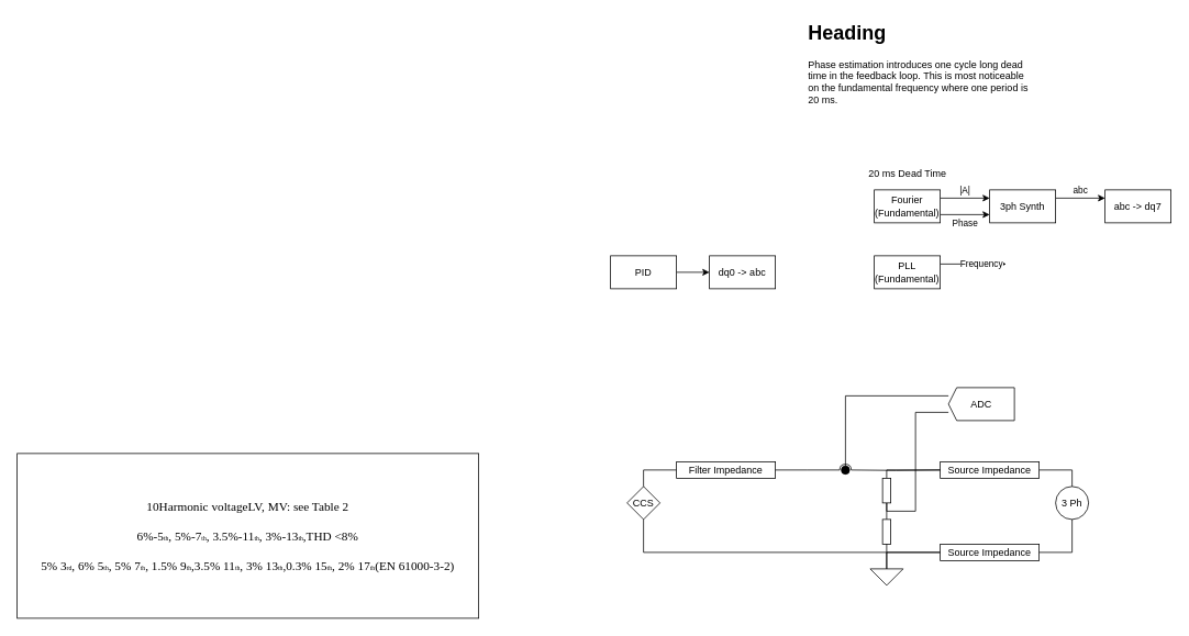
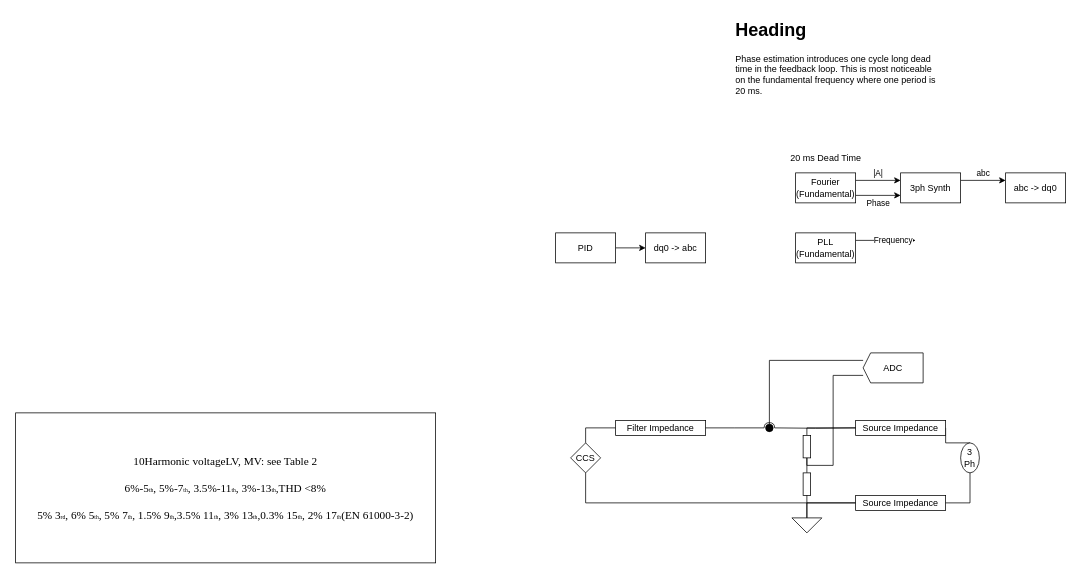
  <mxCell id="0" />
  <mxCell id="1" parent="0" />
  <mxCell id="2" value="&lt;h1&gt;Heading&lt;/h1&gt;&lt;p&gt;Phase estimation introduces one cycle long dead time in the feedback loop. This is most noticeable on the fundamental frequency where one period is 20 ms.&lt;/p&gt;" style="text;html=1;strokeColor=none;fillColor=none;spacing=5;spacingTop=-20;whiteSpace=wrap;overflow=hidden;rounded=0;" parent="1" vertex="1"><mxGeometry x="975" y="20" width="280" height="120" as="geometry" /></mxCell>
  <mxCell id="3" style="edgeStyle=orthogonalEdgeStyle;rounded=0;orthogonalLoop=1;jettySize=auto;html=1;exitX=0.5;exitY=0;exitDx=0;exitDy=0;entryX=1;entryY=0.5;entryDx=0;entryDy=0;endArrow=none;endFill=0;" parent="1" source="4" target="18" edge="1"><mxGeometry relative="1" as="geometry" /></mxCell>
- <mxCell id="4" value="3 Ph" style="ellipse;whiteSpace=wrap;html=1;aspect=fixed;" parent="1" vertex="1"><mxGeometry x="1280" y="590" width="40" height="40" as="geometry" /></mxCell>
- <mxCell id="5" value="abc -&amp;gt; dq7" style="rounded=0;whiteSpace=wrap;html=1;" parent="1" vertex="1"><mxGeometry x="1340" y="230" width="80" height="40" as="geometry" /></mxCell>
+ <mxCell id="4" value="3 Ph" style="ellipse;whiteSpace=wrap;html=1;aspect=fixed;" parent="1" vertex="1"><mxGeometry x="1280" y="590" width="25" height="40" as="geometry" /></mxCell>
+ <mxCell id="5" value="abc -&amp;gt; dq0" style="rounded=0;whiteSpace=wrap;html=1;" parent="1" vertex="1"><mxGeometry x="1340" y="230" width="80" height="40" as="geometry" /></mxCell>
  <mxCell id="6" value="|A|" style="edgeStyle=orthogonalEdgeStyle;rounded=0;orthogonalLoop=1;jettySize=auto;html=1;exitX=1;exitY=0.25;exitDx=0;exitDy=0;entryX=0;entryY=0.25;entryDx=0;entryDy=0;" parent="1" source="8" target="12" edge="1"><mxGeometry y="10" relative="1" as="geometry"><mxPoint as="offset" /></mxGeometry></mxCell>
  <mxCell id="7" value="Phase" style="edgeStyle=orthogonalEdgeStyle;rounded=0;orthogonalLoop=1;jettySize=auto;html=1;exitX=1;exitY=0.75;exitDx=0;exitDy=0;entryX=0;entryY=0.75;entryDx=0;entryDy=0;" parent="1" source="8" target="12" edge="1"><mxGeometry y="-10" relative="1" as="geometry"><mxPoint as="offset" /></mxGeometry></mxCell>
  <mxCell id="8" value="Fourier&lt;br&gt;(Fundamental)" style="rounded=0;whiteSpace=wrap;html=1;" parent="1" vertex="1"><mxGeometry x="1060" y="230" width="80" height="40" as="geometry" /></mxCell>
  <mxCell id="9" value="Frequency" style="edgeStyle=orthogonalEdgeStyle;rounded=0;orthogonalLoop=1;jettySize=auto;html=1;exitX=1;exitY=0.25;exitDx=0;exitDy=0;" parent="1" source="10" edge="1"><mxGeometry y="10" relative="1" as="geometry"><mxPoint x="1220" y="320" as="targetPoint" /><mxPoint as="offset" /></mxGeometry></mxCell>
  <mxCell id="10" value="PLL&lt;br&gt;(Fundamental)" style="rounded=0;whiteSpace=wrap;html=1;" parent="1" vertex="1"><mxGeometry x="1060" y="310" width="80" height="40" as="geometry" /></mxCell>
  <mxCell id="11" value="abc" style="edgeStyle=orthogonalEdgeStyle;rounded=0;orthogonalLoop=1;jettySize=auto;html=1;exitX=1;exitY=0.25;exitDx=0;exitDy=0;entryX=0;entryY=0.25;entryDx=0;entryDy=0;" parent="1" source="12" target="5" edge="1"><mxGeometry y="10" relative="1" as="geometry"><mxPoint as="offset" /></mxGeometry></mxCell>
  <mxCell id="12" value="3ph Synth" style="rounded=0;whiteSpace=wrap;html=1;" parent="1" vertex="1"><mxGeometry x="1200" y="230" width="80" height="40" as="geometry" /></mxCell>
  <mxCell id="13" style="edgeStyle=orthogonalEdgeStyle;rounded=0;orthogonalLoop=1;jettySize=auto;html=1;exitX=1;exitY=0.5;exitDx=0;exitDy=0;entryX=0;entryY=0.5;entryDx=0;entryDy=0;" parent="1" source="14" target="15" edge="1"><mxGeometry relative="1" as="geometry" /></mxCell>
  <mxCell id="14" value="PID" style="rounded=0;whiteSpace=wrap;html=1;" parent="1" vertex="1"><mxGeometry x="740" y="310" width="80" height="40" as="geometry" /></mxCell>
  <mxCell id="15" value="dq0 -&amp;gt; abc" style="rounded=0;whiteSpace=wrap;html=1;" parent="1" vertex="1"><mxGeometry x="860" y="310" width="80" height="40" as="geometry" /></mxCell>
  <mxCell id="16" style="edgeStyle=orthogonalEdgeStyle;rounded=0;orthogonalLoop=1;jettySize=auto;html=1;exitX=0.5;exitY=0;exitDx=0;exitDy=0;entryX=0;entryY=0.5;entryDx=0;entryDy=0;endArrow=none;endFill=0;" parent="1" source="20" target="17" edge="1"><mxGeometry relative="1" as="geometry"><mxPoint x="780" y="580" as="sourcePoint" /></mxGeometry></mxCell>
  <mxCell id="17" value="Filter Impedance" style="rounded=0;whiteSpace=wrap;html=1;" parent="1" vertex="1"><mxGeometry x="820" y="560" width="120" height="20" as="geometry" /></mxCell>
  <mxCell id="18" value="Source Impedance" style="rounded=0;whiteSpace=wrap;html=1;" parent="1" vertex="1"><mxGeometry x="1140" y="560" width="120" height="20" as="geometry" /></mxCell>
  <mxCell id="19" style="edgeStyle=orthogonalEdgeStyle;rounded=0;orthogonalLoop=1;jettySize=auto;html=1;exitX=0.5;exitY=1;exitDx=0;exitDy=0;entryX=0;entryY=0.5;entryDx=0;entryDy=0;endArrow=none;endFill=0;" parent="1" source="20" target="36" edge="1"><mxGeometry relative="1" as="geometry"><mxPoint x="1064.52" y="710.48" as="targetPoint" /><Array as="points"><mxPoint x="780" y="670" /><mxPoint x="1075" y="670" /></Array></mxGeometry></mxCell>
  <mxCell id="20" value="CCS" style="rhombus;whiteSpace=wrap;html=1;" parent="1" vertex="1"><mxGeometry x="760" y="590" width="40" height="40" as="geometry" /></mxCell>
  <mxCell id="21" style="edgeStyle=orthogonalEdgeStyle;rounded=0;orthogonalLoop=1;jettySize=auto;html=1;entryX=0.5;entryY=1;entryDx=0;entryDy=0;exitX=0;exitY=0.5;exitDx=0;exitDy=0;endArrow=none;endFill=0;" parent="1" source="37" target="4" edge="1"><mxGeometry relative="1" as="geometry"><mxPoint x="1095" y="710" as="sourcePoint" /><Array as="points"><mxPoint x="1075" y="670" /><mxPoint x="1300" y="670" /></Array></mxGeometry></mxCell>
  <mxCell id="22" value="20 ms Dead Time" style="text;html=1;align=center;verticalAlign=middle;resizable=0;points=[];autosize=1;" parent="1" vertex="1"><mxGeometry x="1045" y="200" width="110" height="20" as="geometry" /></mxCell>
  <mxCell id="23" value="&lt;span style=&quot;left: 106.762px ; top: 1048.73px ; font-size: 15px ; font-family: serif ; transform: scalex(1.059)&quot;&gt;10&lt;/span&gt;&lt;span style=&quot;left: 137.567px ; top: 1048.73px ; font-size: 15px ; font-family: serif ; transform: scalex(1.127)&quot;&gt;Harmonic voltage&lt;/span&gt;&lt;span style=&quot;left: 301.313px ; top: 1048.73px ; font-size: 15px ; font-family: serif ; transform: scalex(1.03)&quot;&gt;LV, MV: see Table 2&lt;br&gt;&lt;/span&gt;&lt;span style=&quot;left: 582.221px ; top: 1048.73px ; font-size: 15px ; font-family: serif ; transform: scalex(1.057)&quot;&gt;&lt;br&gt;6%-5&lt;/span&gt;&lt;span style=&quot;left: 616.561px ; top: 1049.19px ; font-size: 7.5px ; font-family: serif ; transform: scalex(1.222)&quot;&gt;th&lt;/span&gt;&lt;span style=&quot;left: 623.693px ; top: 1048.73px ; font-size: 15px ; font-family: serif ; transform: scalex(1.05)&quot;&gt;, 5%-7&lt;/span&gt;&lt;span style=&quot;left: 665.716px ; top: 1049.19px ; font-size: 7.5px ; font-family: serif ; transform: scalex(1.222)&quot;&gt;th&lt;/span&gt;&lt;span style=&quot;left: 672.848px ; top: 1048.73px ; font-size: 15px ; font-family: serif ; transform: scalex(0.979)&quot;&gt;, &lt;/span&gt;&lt;span style=&quot;left: 582.221px ; top: 1068.73px ; font-size: 15px ; font-family: serif ; transform: scalex(1.069)&quot;&gt;3.5%-11&lt;/span&gt;&lt;span style=&quot;left: 636.428px ; top: 1069.19px ; font-size: 7.5px ; font-family: serif ; transform: scalex(1.222)&quot;&gt;th&lt;/span&gt;&lt;span style=&quot;left: 643.56px ; top: 1068.73px ; font-size: 15px ; font-family: serif ; transform: scalex(0.979)&quot;&gt;, &lt;/span&gt;&lt;span style=&quot;left: 582.222px ; top: 1088.73px ; font-size: 15px ; font-family: serif ; transform: scalex(1.057)&quot;&gt;3%-13&lt;/span&gt;&lt;span style=&quot;left: 624.508px ; top: 1089.19px ; font-size: 7.5px ; font-family: serif ; transform: scalex(1.222)&quot;&gt;th&lt;/span&gt;&lt;span style=&quot;left: 631.64px ; top: 1088.73px ; font-size: 15px ; font-family: serif&quot;&gt;,&lt;/span&gt;&lt;span style=&quot;left: 582.221px ; top: 1108.73px ; font-size: 15px ; font-family: serif ; transform: scalex(1.043)&quot;&gt;THD &amp;lt;8%&lt;br&gt;&lt;/span&gt;&lt;span style=&quot;left: 734.852px ; top: 1048.73px ; font-size: 15px ; font-family: serif ; transform: scalex(1.029)&quot;&gt;&lt;br&gt;5% 3&lt;/span&gt;&lt;span style=&quot;left: 767.024px ; top: 1049.19px ; font-size: 7.5px ; font-family: serif ; transform: scalex(1.137)&quot;&gt;rd&lt;/span&gt;&lt;span style=&quot;left: 774.277px ; top: 1048.73px ; font-size: 15px ; font-family: serif ; transform: scalex(1.028)&quot;&gt;, 6% 5&lt;/span&gt;&lt;span style=&quot;left: 814.132px ; top: 1049.19px ; font-size: 7.5px ; font-family: serif ; transform: scalex(1.222)&quot;&gt;th&lt;/span&gt;&lt;span style=&quot;left: 821.264px ; top: 1048.73px ; font-size: 15px ; font-family: serif ; transform: scalex(0.979)&quot;&gt;, &lt;/span&gt;&lt;span style=&quot;left: 734.852px ; top: 1068.73px ; font-size: 15px ; font-family: serif ; transform: scalex(1.029)&quot;&gt;5% 7&lt;/span&gt;&lt;span style=&quot;left: 767.024px ; top: 1069.19px ; font-size: 7.5px ; font-family: serif ; transform: scalex(1.222)&quot;&gt;th&lt;/span&gt;&lt;span style=&quot;left: 774.156px ; top: 1068.73px ; font-size: 15px ; font-family: serif ; transform: scalex(1.035)&quot;&gt;, 1.5% 9&lt;/span&gt;&lt;span style=&quot;left: 825.931px ; top: 1069.19px ; font-size: 7.5px ; font-family: serif ; transform: scalex(1.222)&quot;&gt;th&lt;/span&gt;&lt;span style=&quot;left: 833.063px ; top: 1068.73px ; font-size: 15px ; font-family: serif&quot;&gt;,&lt;/span&gt;&lt;span style=&quot;left: 734.852px ; top: 1088.73px ; font-size: 15px ; font-family: serif ; transform: scalex(1.052)&quot;&gt;3.5% 11&lt;/span&gt;&lt;span style=&quot;left: 786.891px ; top: 1089.19px ; font-size: 7.5px ; font-family: serif ; transform: scalex(1.222)&quot;&gt;th&lt;/span&gt;&lt;span style=&quot;left: 794.023px ; top: 1088.73px ; font-size: 15px ; font-family: serif ; transform: scalex(1.033)&quot;&gt;, 3% 13&lt;/span&gt;&lt;span style=&quot;left: 841.825px ; top: 1089.19px ; font-size: 7.5px ; font-family: serif ; transform: scalex(1.222)&quot;&gt;th&lt;/span&gt;&lt;span style=&quot;left: 848.957px ; top: 1088.73px ; font-size: 15px ; font-family: serif&quot;&gt;,&lt;/span&gt;&lt;span style=&quot;left: 734.852px ; top: 1108.73px ; font-size: 15px ; font-family: serif ; transform: scalex(1.041)&quot;&gt;0.3% 15&lt;/span&gt;&lt;span style=&quot;left: 786.891px ; top: 1109.19px ; font-size: 7.5px ; font-family: serif ; transform: scalex(1.222)&quot;&gt;th&lt;/span&gt;&lt;span style=&quot;left: 794.023px ; top: 1108.73px ; font-size: 15px ; font-family: serif ; transform: scalex(1.033)&quot;&gt;, 2% 17&lt;/span&gt;&lt;span style=&quot;left: 841.825px ; top: 1109.19px ; font-size: 7.5px ; font-family: serif ; transform: scalex(1.222)&quot;&gt;th&lt;/span&gt;&lt;span style=&quot;left: 734.852px ; top: 1128.73px ; font-size: 15px ; font-family: serif ; transform: scalex(1.064)&quot;&gt;(EN 61000-3-2)&lt;/span&gt;" style="rounded=0;whiteSpace=wrap;html=1;" parent="1" vertex="1"><mxGeometry x="20" y="550" width="560" height="200" as="geometry" /></mxCell>
  <mxCell id="24" style="edgeStyle=orthogonalEdgeStyle;rounded=0;orthogonalLoop=1;jettySize=auto;html=1;entryX=0;entryY=0.5;entryDx=0;entryDy=0;endArrow=none;endFill=0;exitX=1;exitY=0.5;exitDx=0;exitDy=0;" parent="1" target="18" edge="1"><mxGeometry relative="1" as="geometry"><mxPoint x="1032" y="570" as="sourcePoint" /></mxGeometry></mxCell>
  <mxCell id="25" style="edgeStyle=orthogonalEdgeStyle;rounded=0;orthogonalLoop=1;jettySize=auto;html=1;exitX=1;exitY=0.5;exitDx=0;exitDy=0;endArrow=none;endFill=0;entryX=0;entryY=0.5;entryDx=0;entryDy=0;" parent="1" source="17" edge="1"><mxGeometry relative="1" as="geometry"><mxPoint x="940" y="570" as="sourcePoint" /><mxPoint x="1018" y="570" as="targetPoint" /></mxGeometry></mxCell>
  <mxCell id="26" value="" style="curved=1;endArrow=none;html=1;endFill=0;" parent="1" edge="1"><mxGeometry width="50" height="50" relative="1" as="geometry"><mxPoint x="1018" y="570" as="sourcePoint" /><mxPoint x="1032" y="570" as="targetPoint" /><Array as="points"><mxPoint x="1018" y="563" /><mxPoint x="1032" y="563" /></Array></mxGeometry></mxCell>
  <mxCell id="27" style="edgeStyle=orthogonalEdgeStyle;rounded=0;orthogonalLoop=1;jettySize=auto;html=1;exitX=0.5;exitY=1;exitDx=0;exitDy=0;endArrow=none;endFill=0;entryX=0.25;entryY=1;entryDx=0;entryDy=0;" parent="1" source="28" target="34" edge="1"><mxGeometry relative="1" as="geometry"><mxPoint x="1140" y="530" as="targetPoint" /><Array as="points"><mxPoint x="1025" y="480" /></Array></mxGeometry></mxCell>
  <mxCell id="28" value="" style="ellipse;whiteSpace=wrap;html=1;fillColor=#000000;" parent="1" vertex="1"><mxGeometry x="1020" y="565" width="10" height="10" as="geometry" /></mxCell>
  <mxCell id="29" style="edgeStyle=orthogonalEdgeStyle;rounded=0;orthogonalLoop=1;jettySize=auto;html=1;exitX=0.5;exitY=0;exitDx=0;exitDy=0;entryX=0;entryY=0.5;entryDx=0;entryDy=0;endArrow=none;endFill=0;" parent="1" source="31" target="18" edge="1"><mxGeometry relative="1" as="geometry"><Array as="points"><mxPoint x="1075" y="570" /></Array></mxGeometry></mxCell>
  <mxCell id="30" style="edgeStyle=orthogonalEdgeStyle;rounded=0;orthogonalLoop=1;jettySize=auto;html=1;exitX=0.5;exitY=1;exitDx=0;exitDy=0;entryX=0.75;entryY=1;entryDx=0;entryDy=0;endArrow=none;endFill=0;" parent="1" source="31" target="34" edge="1"><mxGeometry relative="1" as="geometry"><Array as="points"><mxPoint x="1075" y="620" /><mxPoint x="1110" y="620" /><mxPoint x="1110" y="500" /></Array></mxGeometry></mxCell>
  <mxCell id="31" value="" style="rounded=0;whiteSpace=wrap;html=1;fillColor=#FFFFFF;" parent="1" vertex="1"><mxGeometry x="1070" y="580" width="10" height="30" as="geometry" /></mxCell>
  <mxCell id="32" style="edgeStyle=orthogonalEdgeStyle;rounded=0;orthogonalLoop=1;jettySize=auto;html=1;exitX=0.5;exitY=0;exitDx=0;exitDy=0;entryX=0.5;entryY=1;entryDx=0;entryDy=0;endArrow=none;endFill=0;" parent="1" source="33" target="31" edge="1"><mxGeometry relative="1" as="geometry" /></mxCell>
  <mxCell id="33" value="" style="rounded=0;whiteSpace=wrap;html=1;fillColor=#FFFFFF;" parent="1" vertex="1"><mxGeometry x="1070" y="630" width="10" height="30" as="geometry" /></mxCell>
  <mxCell id="34" value="ADC" style="shape=offPageConnector;whiteSpace=wrap;html=1;fillColor=#FFFFFF;direction=south;size=0.125;" parent="1" vertex="1"><mxGeometry x="1150" y="470" width="80" height="40" as="geometry" /></mxCell>
  <mxCell id="35" style="edgeStyle=orthogonalEdgeStyle;rounded=0;orthogonalLoop=1;jettySize=auto;html=1;exitX=0;exitY=0.5;exitDx=0;exitDy=0;entryX=0.5;entryY=1;entryDx=0;entryDy=0;endArrow=none;endFill=0;" parent="1" source="36" target="33" edge="1"><mxGeometry relative="1" as="geometry"><mxPoint x="1075" y="710" as="sourcePoint" /></mxGeometry></mxCell>
  <mxCell id="36" value="" style="triangle;whiteSpace=wrap;html=1;fillColor=#FFFFFF;direction=south;" parent="1" vertex="1"><mxGeometry x="1055" y="690" width="40" height="20" as="geometry" /></mxCell>
  <mxCell id="37" value="Source Impedance" style="rounded=0;whiteSpace=wrap;html=1;" parent="1" vertex="1"><mxGeometry x="1140" y="660" width="120" height="20" as="geometry" /></mxCell>
